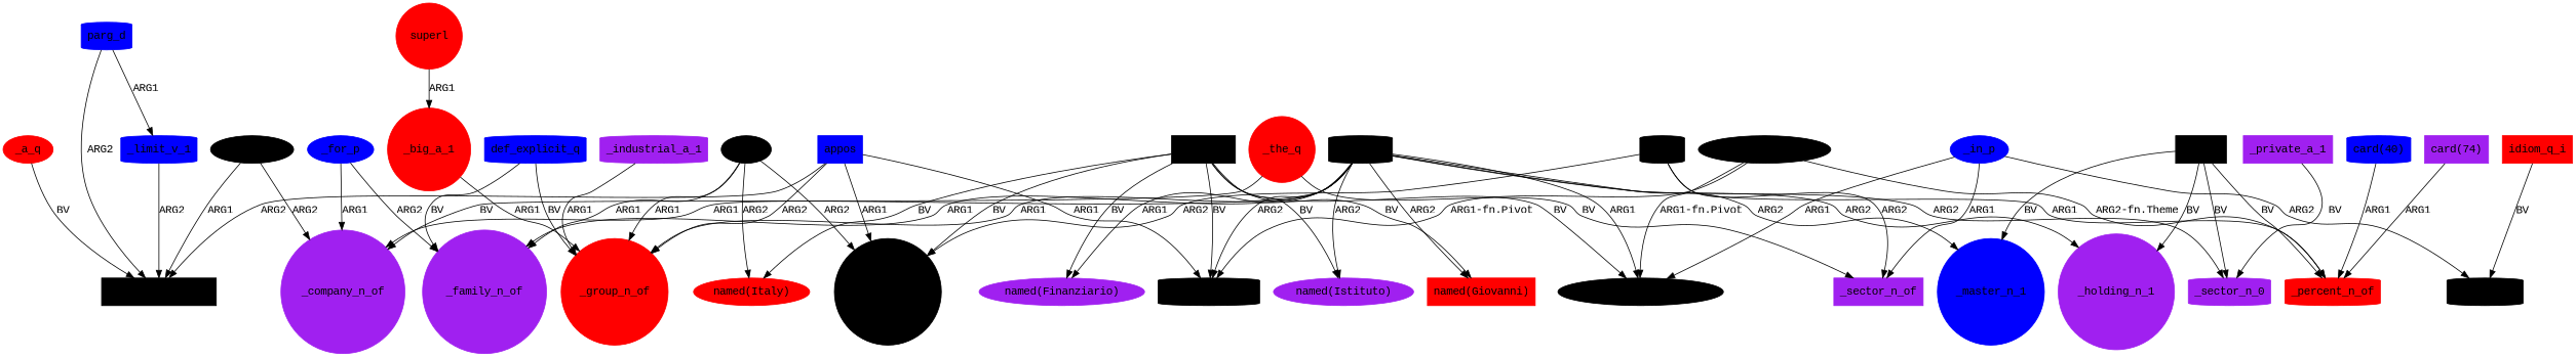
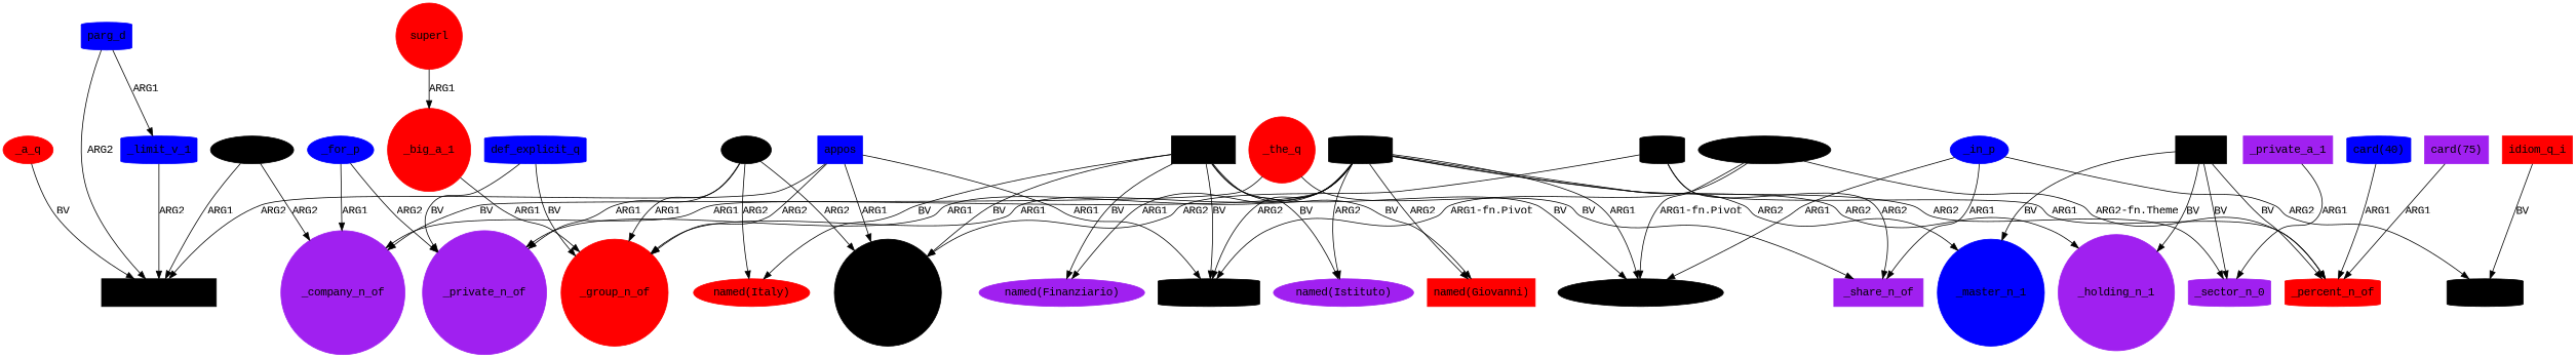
  digraph {
    fontname="Liberation Mono"
    node [color=black fontname="Liberation Mono" shape=cylinder style=filled]
    edge [fontname="Liberation Mono"]
    parg_d [color=blue]
    _limit_v_1 [color=blue]
    _partnership_n_1 [shape=box]
-   _family_n_of [color=purple shape=circle]
+   _family_n_of [color=purple shape=circle label=_private_n_of]
    compound
    "named(Agnelli)"
    "named(Industriale)" [shape=ellipse]
    "named(Giovanni)" [color=red shape=box]
    _group_n_of [color=red shape=circle]
    _company_n_of [color=purple shape=circle]
    _holding_n_1 [color=purple shape=circle]
    n12 [color=purple label=_sector_n_0]
    _master_n_1 [color=blue shape=circle]
    "named(Istituto)" [color=purple shape=ellipse]
    "named(Finanziario)" [color=purple shape=ellipse]
    appos [color=blue shape=box]
    "named(Fiat)" [shape=circle]
    _for_p [color=blue shape=ellipse]
    _in_p [color=blue shape=ellipse]
    _turn_n_of
-   _share_n_of [color=purple shape=box label=_sector_n_of]
+   _share_n_of [color=purple shape=box]
    "card(40)" [color=blue]
    _percent_n_of [color=red]
    "_own_v_1-fn.NF" [shape=ellipse]
    def_explicit_q [color=blue]
-   _industrial_a_1 [color=purple]
    _be_v_id [shape=ellipse]
    poss [shape=ellipse]
    "named(Italy)" [color=red shape=ellipse]
    _the_q [color=red shape=circle]
    _of_p
    udef_q [shape=box]
    _a_q [color=red shape=ellipse]
    idiom_q_i [color=red shape=box]
    proper_q [shape=box]
    _private_a_1 [color=purple shape=box]
-   "card(75)" [color=purple shape=box label="card(74)"]
+   "card(75)" [color=purple shape=box]
    _big_a_1 [color=red shape=circle]
    superl [color=red shape=circle]
    parg_d -> _limit_v_1 [label=ARG1]
    parg_d -> _partnership_n_1 [label=ARG2]
    _limit_v_1 -> _partnership_n_1 [label=ARG2]
    compound -> _family_n_of [label=ARG1]
    compound -> "named(Agnelli)" [label=ARG2]
    compound -> "named(Industriale)" [label=ARG1]
    compound -> "named(Giovanni)" [label=ARG2]
    compound -> _group_n_of [label=ARG1]
    compound -> _company_n_of [label=ARG1]
    compound -> _holding_n_1 [label=ARG2]
    compound -> n12 [label=ARG2]
    compound -> _master_n_1 [label=ARG2]
    compound -> "named(Istituto)" [label=ARG2]
    compound -> "named(Finanziario)" [label=ARG1]
    appos -> _partnership_n_1 [label=ARG2]
    appos -> "named(Agnelli)" [label=ARG1]
    appos -> _group_n_of [label=ARG2]
    appos -> "named(Fiat)" [label=ARG1]
    _for_p -> _family_n_of [label=ARG2]
    _for_p -> _company_n_of [label=ARG1]
    _in_p -> "named(Industriale)" [label=ARG1]
    _in_p -> _turn_n_of [label=ARG2]
    _in_p -> _share_n_of [label=ARG1]
    "card(40)" -> _percent_n_of [label=ARG1]
    "_own_v_1-fn.NF" -> "named(Agnelli)" [label="ARG1-fn.Pivot"]
    "_own_v_1-fn.NF" -> "named(Industriale)" [label="ARG1-fn.Pivot"]
    "_own_v_1-fn.NF" -> _percent_n_of [label="ARG2-fn.Theme"]
    def_explicit_q -> _family_n_of [label=BV]
    def_explicit_q -> _group_n_of [label=BV]
-   _industrial_a_1 -> _group_n_of [label=ARG1]
    _be_v_id -> _partnership_n_1 [label=ARG1]
    _be_v_id -> _company_n_of [label=ARG2]
    poss -> _family_n_of [label=ARG1]
    poss -> _group_n_of [label=ARG1]
    poss -> "named(Fiat)" [label=ARG2]
    poss -> "named(Italy)" [label=ARG2]
    _the_q -> _company_n_of [label=BV]
    _the_q -> _share_n_of [label=BV]
    _of_p -> "named(Fiat)" [label=ARG2]
    _of_p -> _share_n_of [label=ARG2]
    _of_p -> _percent_n_of [label=ARG1]
    udef_q -> _holding_n_1 [label=BV]
    udef_q -> n12 [label=BV]
    udef_q -> _master_n_1 [label=BV]
    udef_q -> _percent_n_of [label=BV]
    _a_q -> _partnership_n_1 [label=BV]
    idiom_q_i -> _turn_n_of [label=BV]
    proper_q -> "named(Agnelli)" [label=BV]
    proper_q -> "named(Industriale)" [label=BV]
    proper_q -> "named(Giovanni)" [label=BV]
    proper_q -> "named(Istituto)" [label=BV]
    proper_q -> "named(Finanziario)" [label=BV]
    proper_q -> "named(Fiat)" [label=BV]
    proper_q -> "named(Italy)" [label=BV]
-   _private_a_1 -> n12 [label=BV]
+   _private_a_1 -> n12 [label=ARG1]
    "card(75)" -> _percent_n_of [label=ARG1]
    _big_a_1 -> _group_n_of [label=ARG1]
    superl -> _big_a_1 [label=ARG1]
  }
